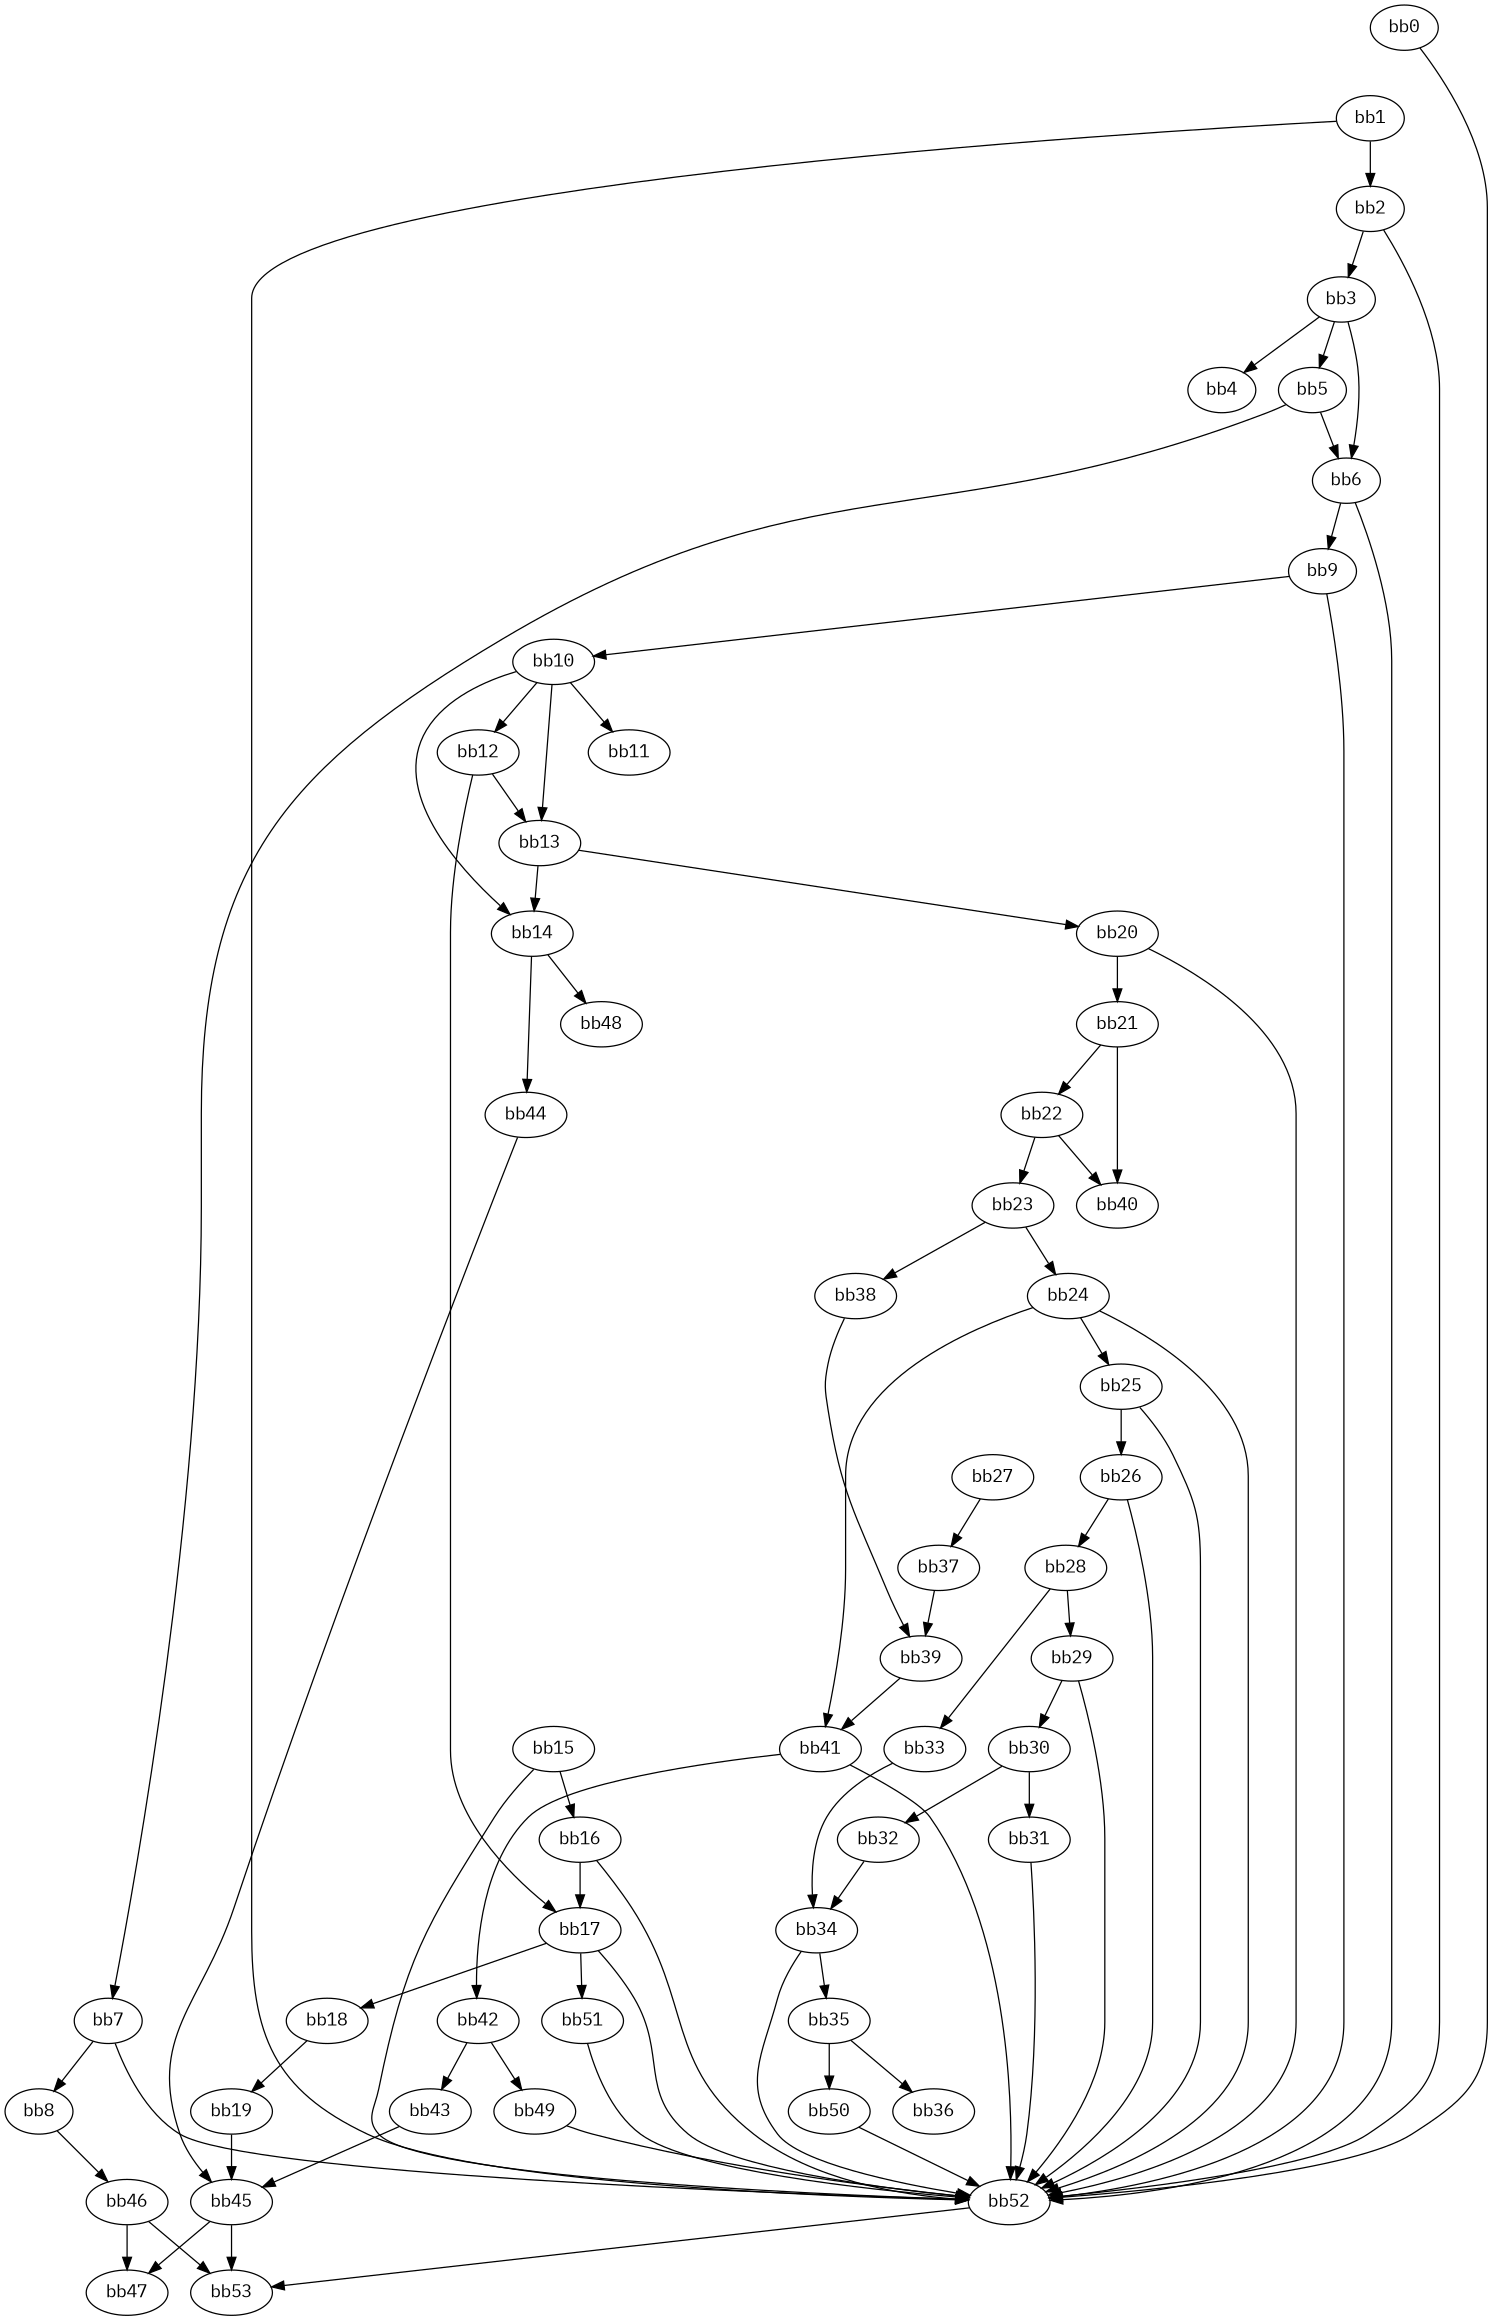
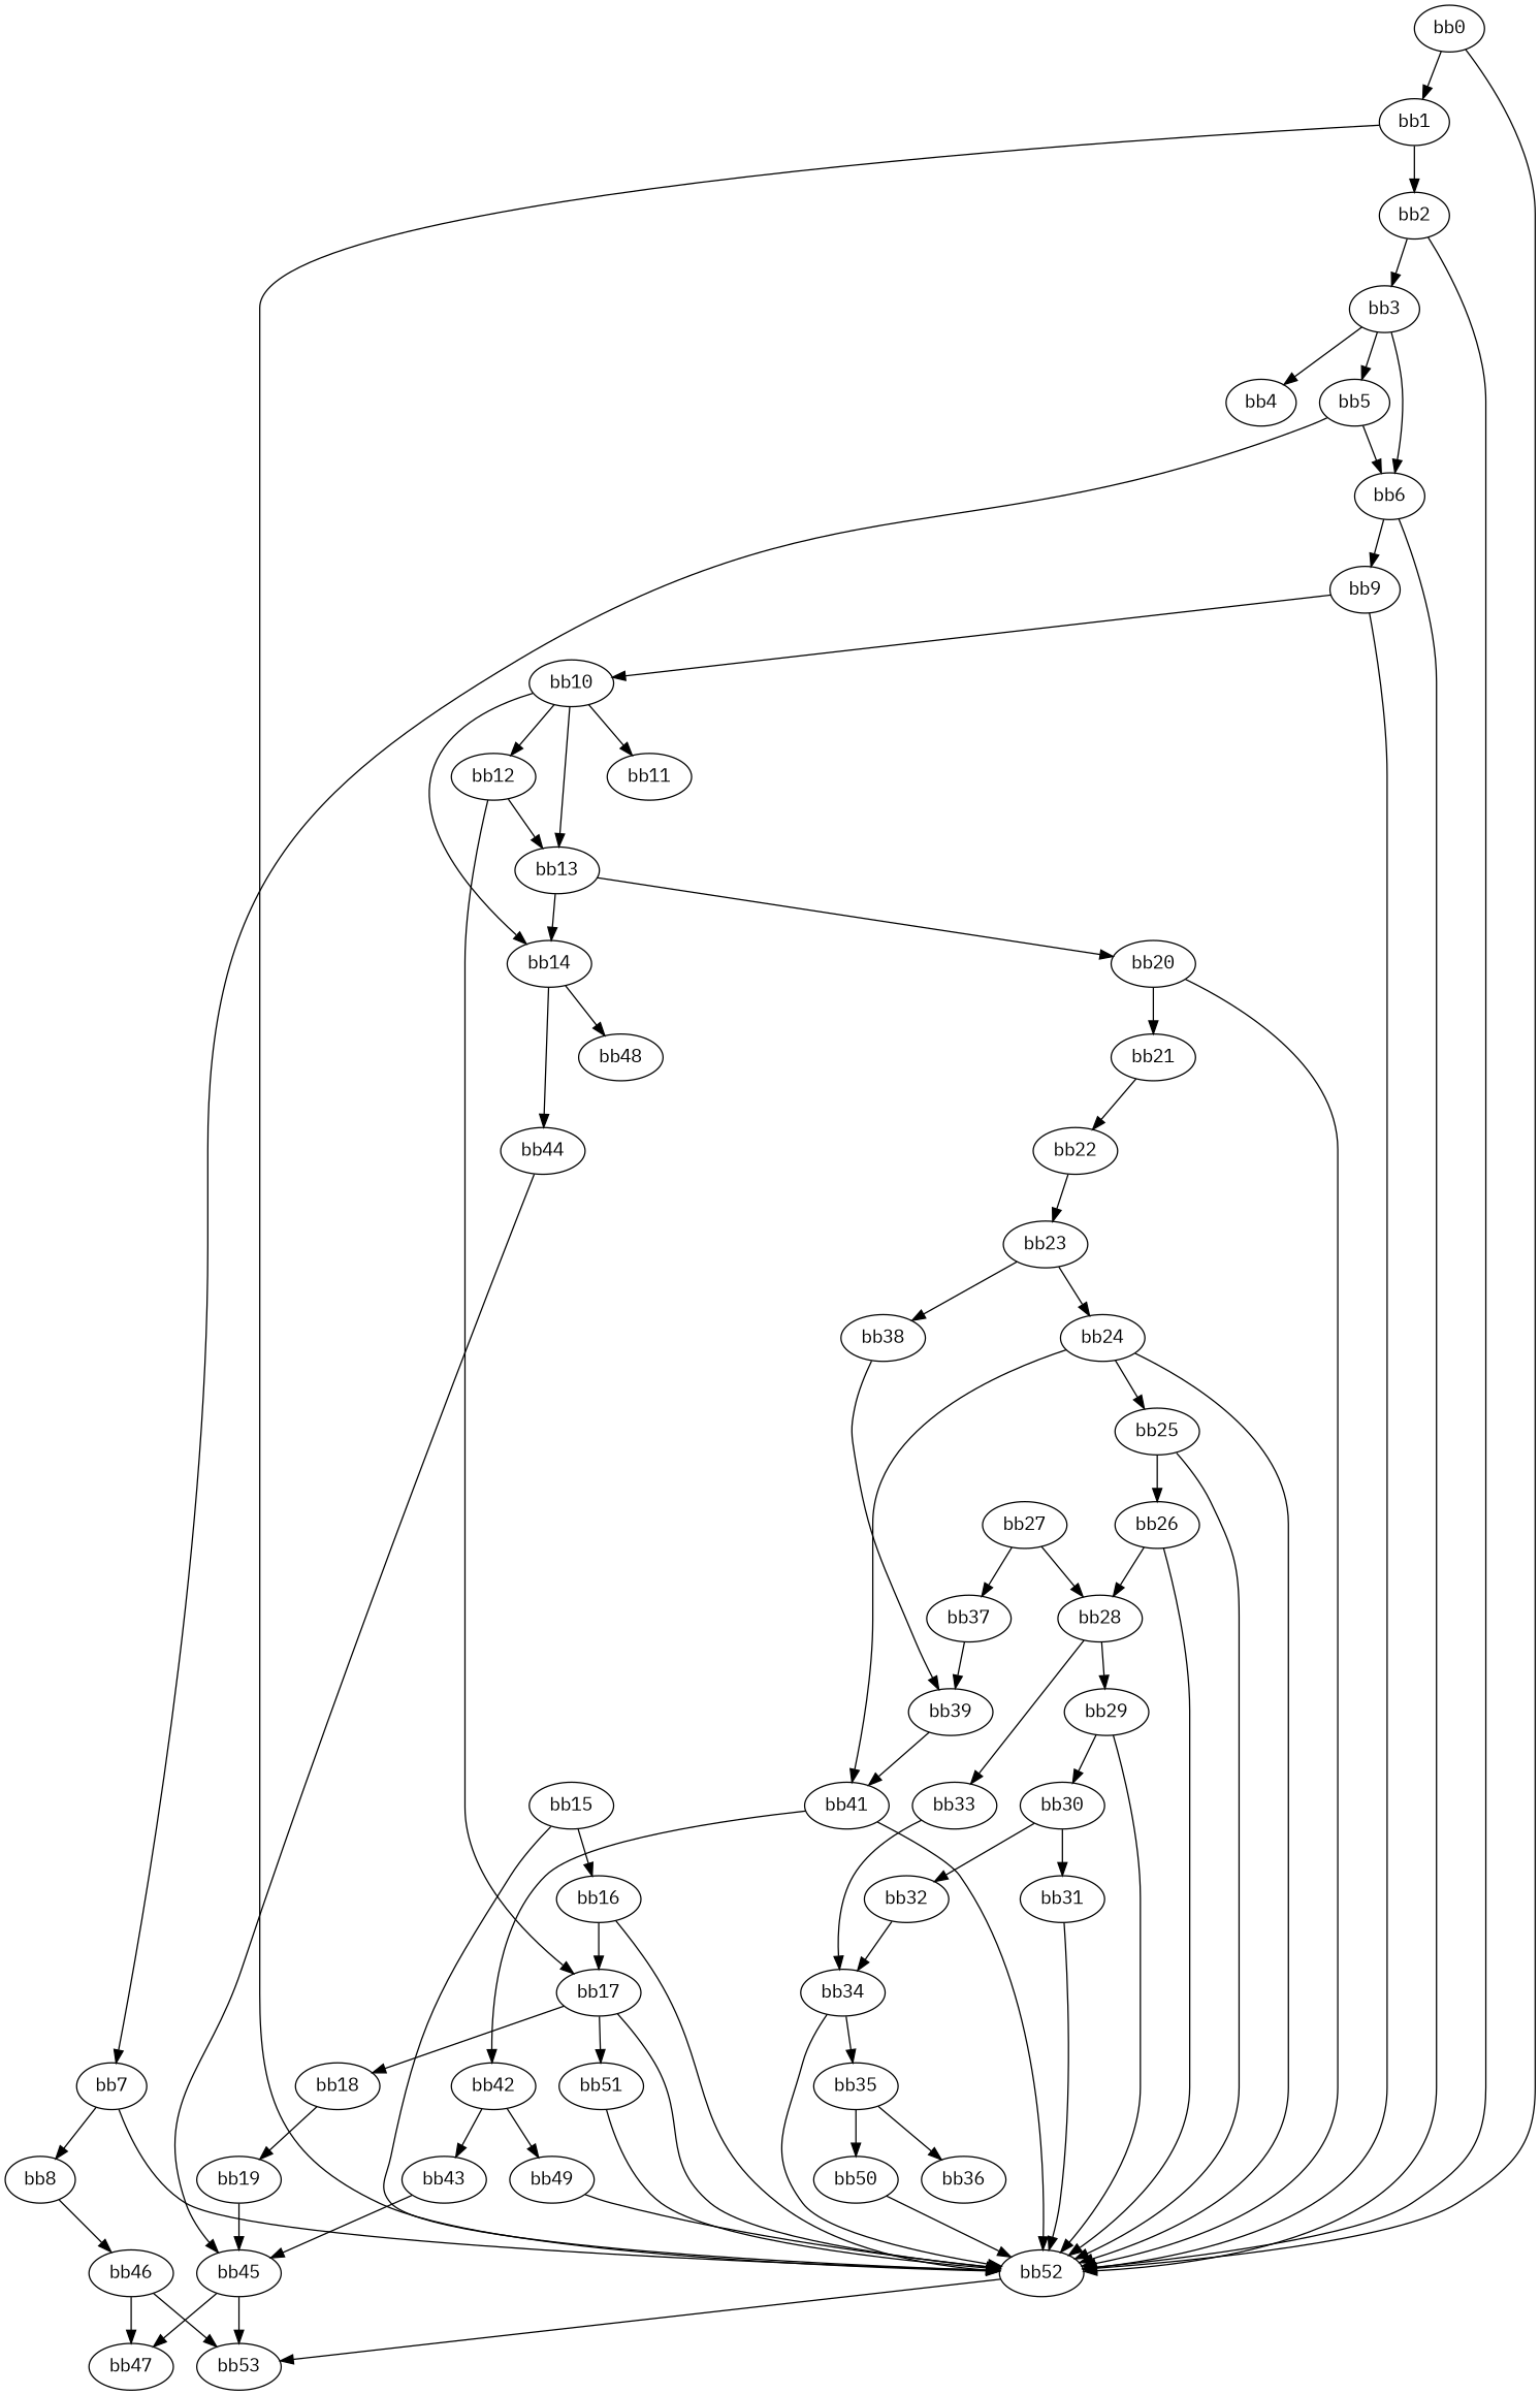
  digraph {
    fontname="IBM Plex Mono"
    node [fontname="IBM Plex Mono"]
    edge [fontname="IBM Plex Mono"]
    n1 [label="bb0\l"]
    n2 [label="bb1\l"]
    n3 [label="bb52\l"]
    n4 [label="bb2\l"]
    n5 [label="bb53\l"]
    n6 [label="bb3\l"]
    n7 [label="bb4\l"]
    n8 [label="bb5\l"]
    n9 [label="bb6\l"]
    n10 [label="bb7\l"]
    n11 [label="bb9\l"]
    n12 [label="bb8\l"]
    n13 [label="bb10\l"]
    n14 [label="bb46\l"]
    n15 [label="bb47\l"]
    n16 [label="bb11\l"]
    n17 [label="bb12\l"]
    n18 [label="bb13\l"]
    n19 [label="bb14\l"]
    n20 [label="bb17\l"]
    n21 [label="bb20\l"]
    n22 [label="bb44\l"]
    n23 [label="bb48\l"]
    n24 [label="bb15\l"]
    n25 [label="bb16\l"]
    n26 [label="bb21\l"]
    n27 [label="bb45\l"]
    n28 [label="bb18\l"]
    n29 [label="bb51\l"]
    n30 [label="bb19\l"]
    n31 [label="bb22\l"]
-   n32 [label="bb40\l"]
    n33 [label="bb23\l"]
    n34 [label="bb24\l"]
    n35 [label="bb38\l"]
    n36 [label="bb25\l"]
    n37 [label="bb41\l"]
    n38 [label="bb39\l"]
    n39 [label="bb26\l"]
    n40 [label="bb28\l"]
    n41 [label="bb27\l"]
    n42 [label="bb37\l"]
    n43 [label="bb29\l"]
    n44 [label="bb33\l"]
    n45 [label="bb30\l"]
    n46 [label="bb34\l"]
    n47 [label="bb31\l"]
    n48 [label="bb32\l"]
    n49 [label="bb35\l"]
    n50 [label="bb36\l"]
    n51 [label="bb50\l"]
    n52 [label="bb42\l"]
    n53 [label="bb43\l"]
    n54 [label="bb49\l"]
+   n1 -> n2
    n1 -> n3
    n2 -> n3
    n2 -> n4
    n3 -> n5
    n4 -> n3
    n4 -> n6
    n6 -> n7
    n6 -> n8
    n6 -> n9
    n8 -> n9
    n8 -> n10
    n9 -> n3
    n9 -> n11
    n10 -> n3
    n10 -> n12
    n11 -> n3
    n11 -> n13
    n12 -> n14
    n13 -> n16
    n13 -> n17
    n13 -> n18
    n13 -> n19
    n14 -> n5
    n14 -> n15
    n17 -> n18
    n17 -> n20
    n18 -> n19
    n18 -> n21
    n19 -> n22
    n19 -> n23
    n20 -> n3
    n20 -> n28
    n20 -> n29
    n21 -> n3
    n21 -> n26
    n22 -> n27
    n24 -> n3
    n24 -> n25
    n25 -> n3
    n25 -> n20
    n26 -> n31
-   n26 -> n32
    n27 -> n5
    n27 -> n15
    n28 -> n30
    n29 -> n3
    n30 -> n27
-   n31 -> n32
    n31 -> n33
    n33 -> n34
    n33 -> n35
    n34 -> n3
    n34 -> n36
    n34 -> n37
    n35 -> n38
    n36 -> n3
    n36 -> n39
    n37 -> n3
    n37 -> n52
    n38 -> n37
    n39 -> n3
    n39 -> n40
    n40 -> n43
    n40 -> n44
+   n41 -> n40
    n41 -> n42
    n42 -> n38
    n43 -> n3
    n43 -> n45
    n44 -> n46
    n45 -> n47
    n45 -> n48
    n46 -> n3
    n46 -> n49
    n47 -> n3
    n48 -> n46
    n49 -> n50
    n49 -> n51
    n51 -> n3
    n52 -> n53
    n52 -> n54
    n53 -> n27
    n54 -> n3
  }
